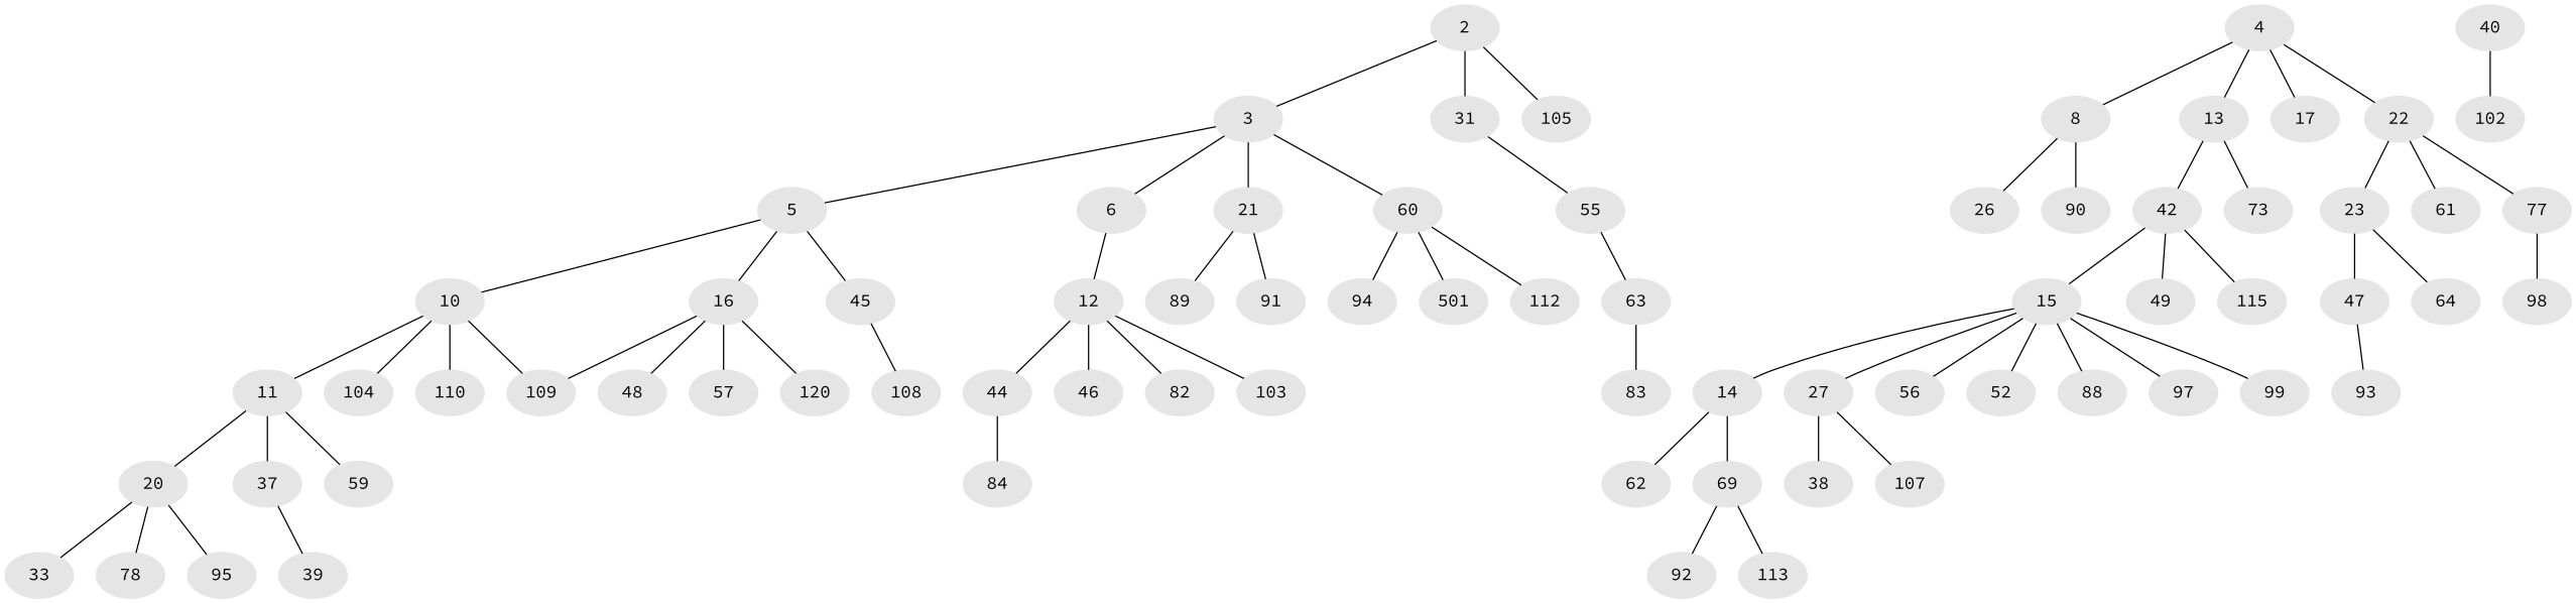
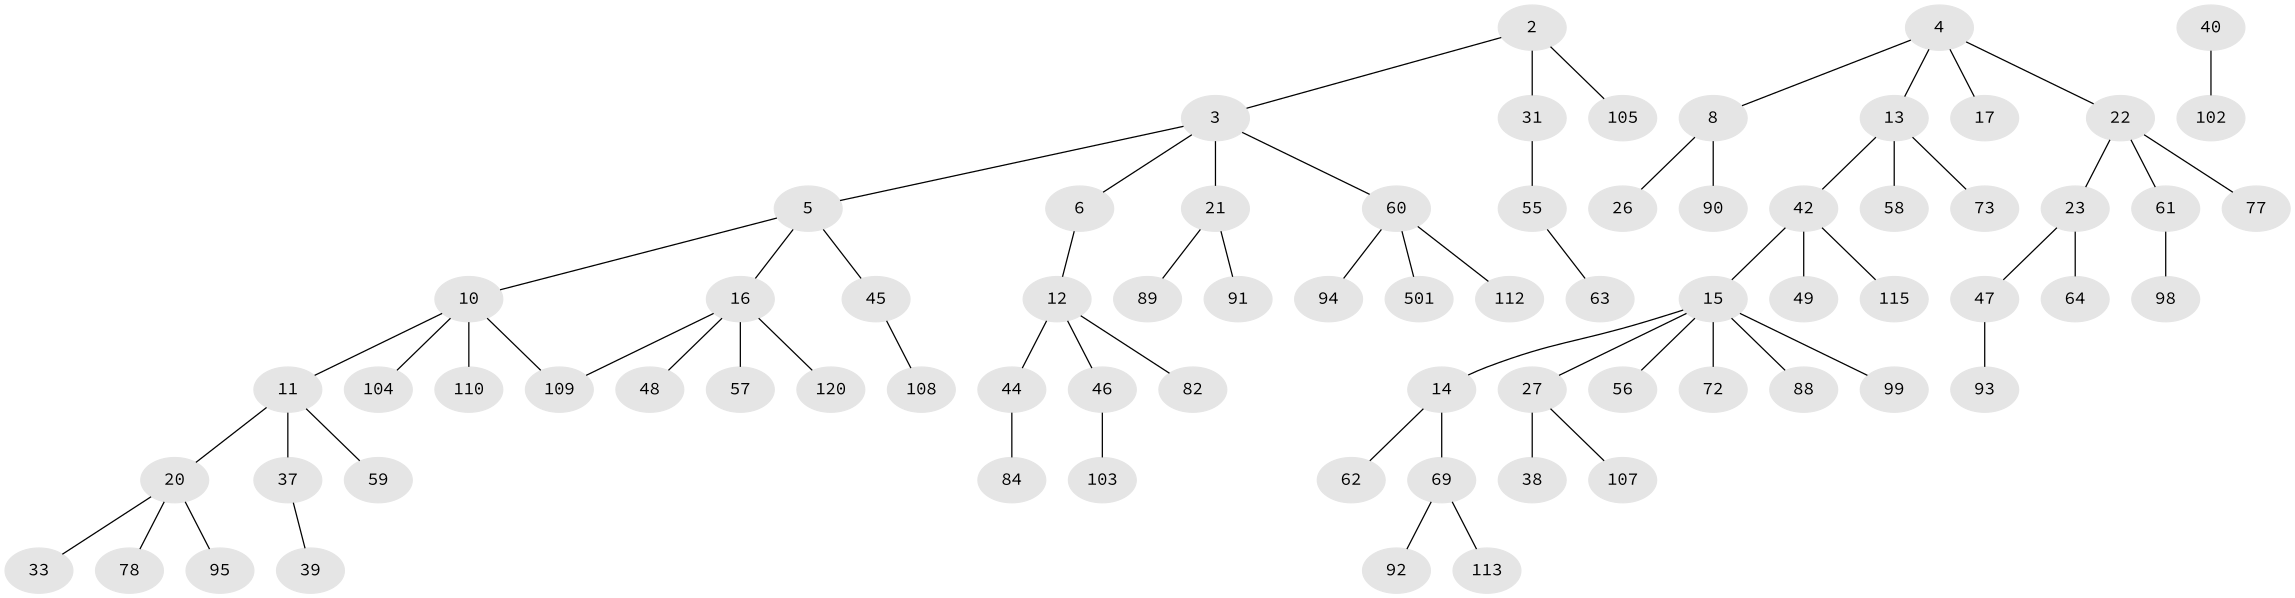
  graph {
    fontname="Source Code Pro"
    node [color=gray90 fontname="Source Code Pro" style=filled]
    edge [fontname="Source Code Pro"]
    2 [super="+9"]
    3 [super="+32"]
    31 [super="+54"]
    105
    4 [super="+50"]
    8
    13 [super="+43"]
    17
    22 [super="+34"]
    5 [super="+81"]
    6 [super="+106"]
    21 [super="+36"]
    60 [super="+85"]
    55
    10 [super="+25"]
    16 [super="+24"]
    45 [super="+87"]
    12 [super="+14"]
    89
    91
    94
    n22 [label=501]
    112
    26 [super="+29"]
    90 [super="+114"]
    42
+   58 [super="+80"]
    73
    23 [super="+75"]
    61 [super="+74"]
    77
    11 [super="+19"]
    104
    109
    110
    48
    57 [super="+86"]
    n38 [label=120 super="+111"]
    108
    44 [super="+79"]
    46
    82
    103
    15 [super="+41"]
    n45 [label=14 super="+30"]
    27 [super="+76"]
    56
-   72 [label=52]
+   72
    88
-   97
    99
    20 [super="+59"]
    37 [super="+53"]
    n54 [label=59]
    33 [super="+35"]
    78
    95
    39 [super="+68"]
    84
    49
    115
    62
    69 [super="+71"]
    38 [super="+65"]
    107
    40 [super="+64"]
    102
    92
    113
    47 [super="+70"]
    n71 [label=64]
    98
    93
    63 [super="+96"]
-   83
    2 -- 3
    2 -- 31
    2 -- 105
    3 -- 5
    3 -- 6
    3 -- 21
    3 -- 60
    31 -- 55
    4 -- 8
    4 -- 13
    4 -- 17
    4 -- 22
    8 -- 26
    8 -- 90
    13 -- 42
+   13 -- 58
    13 -- 73
    22 -- 23
    22 -- 61
    22 -- 77
    5 -- 10
    5 -- 16
    5 -- 45
    6 -- 12
    21 -- 89
    21 -- 91
    60 -- 94
    60 -- n22
    60 -- 112
    55 -- 63
    10 -- 11
    10 -- 104
    10 -- 109
    10 -- 110
    16 -- 109
    16 -- 48
    16 -- 57
    16 -- n38
    45 -- 108
    12 -- 44
    12 -- 46
    12 -- 82
-   12 -- 103
+   46 -- 103
    42 -- 15
    42 -- 49
    42 -- 115
    23 -- 47
    23 -- n71
-   77 -- 98
+   61 -- 98
    11 -- 20
    11 -- 37
    11 -- n54
    44 -- 84
    15 -- n45
    15 -- 27
    15 -- 56
    15 -- 72
    15 -- 88
-   15 -- 97
    15 -- 99
    n45 -- 62
    n45 -- 69
    27 -- 38
    27 -- 107
    20 -- 33
    20 -- 78
    20 -- 95
    37 -- 39
    69 -- 92
    69 -- 113
    40 -- 102
    47 -- 93
-   63 -- 83
  }
